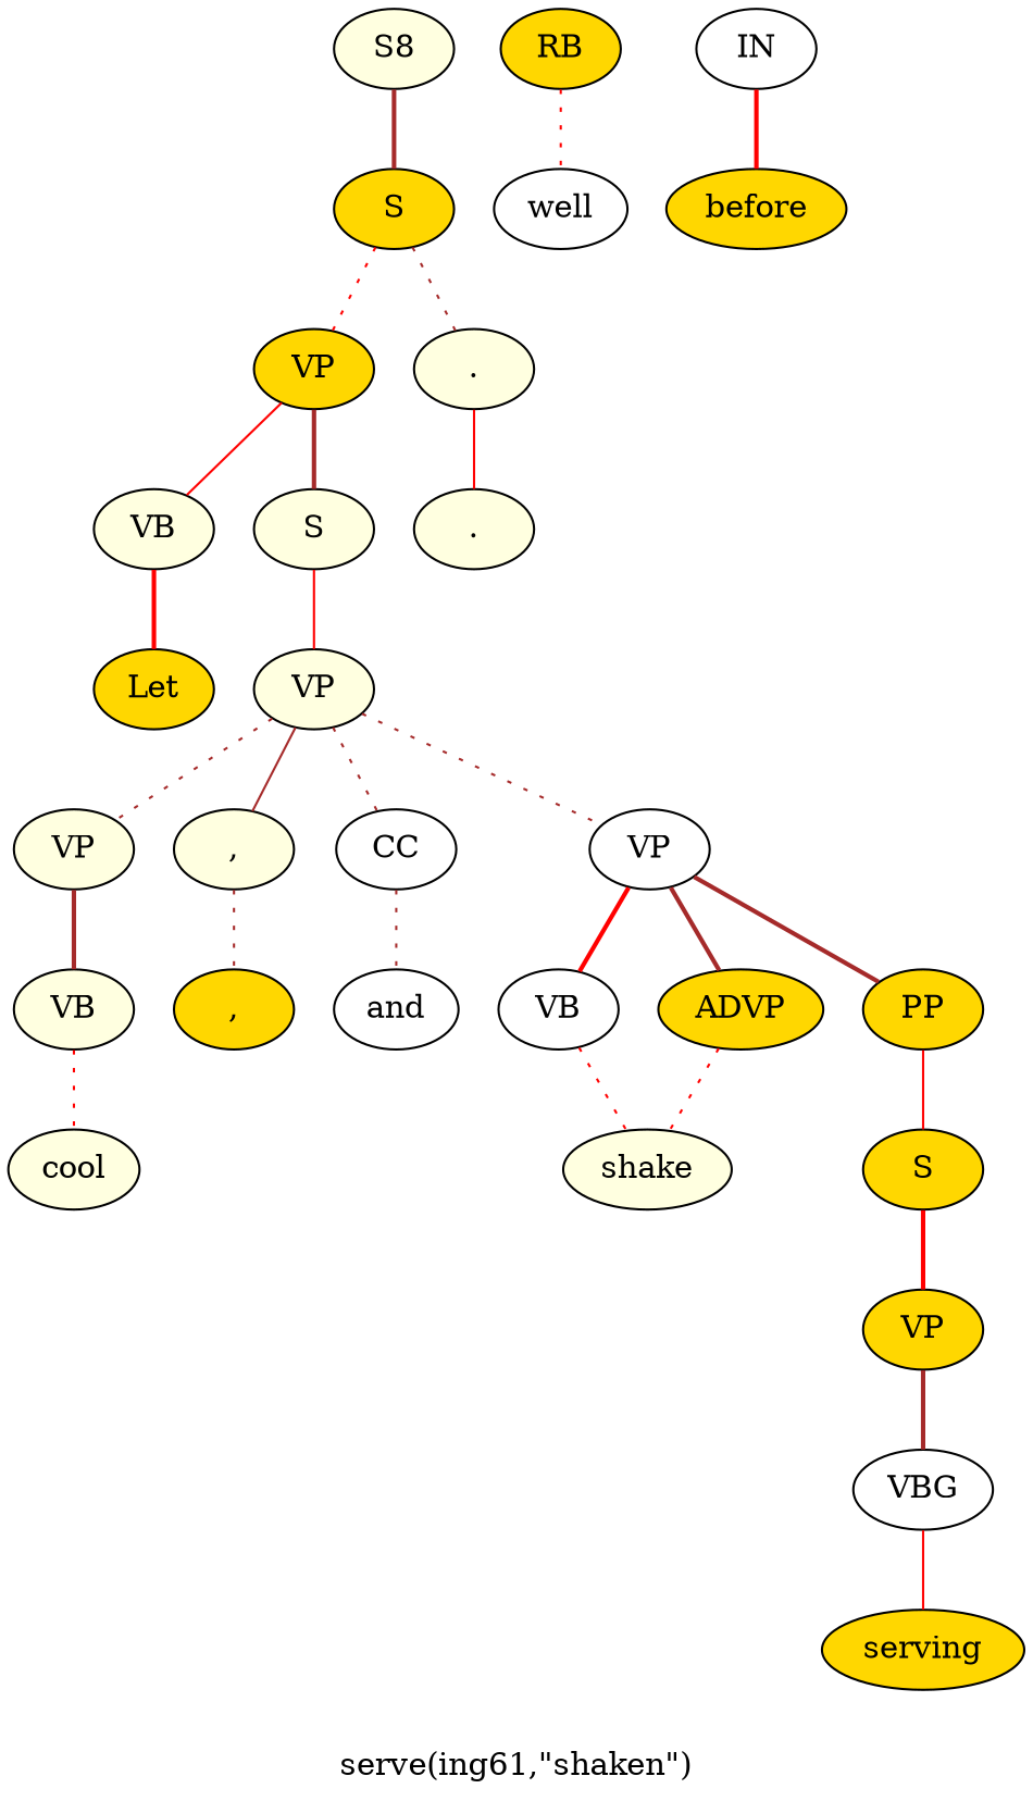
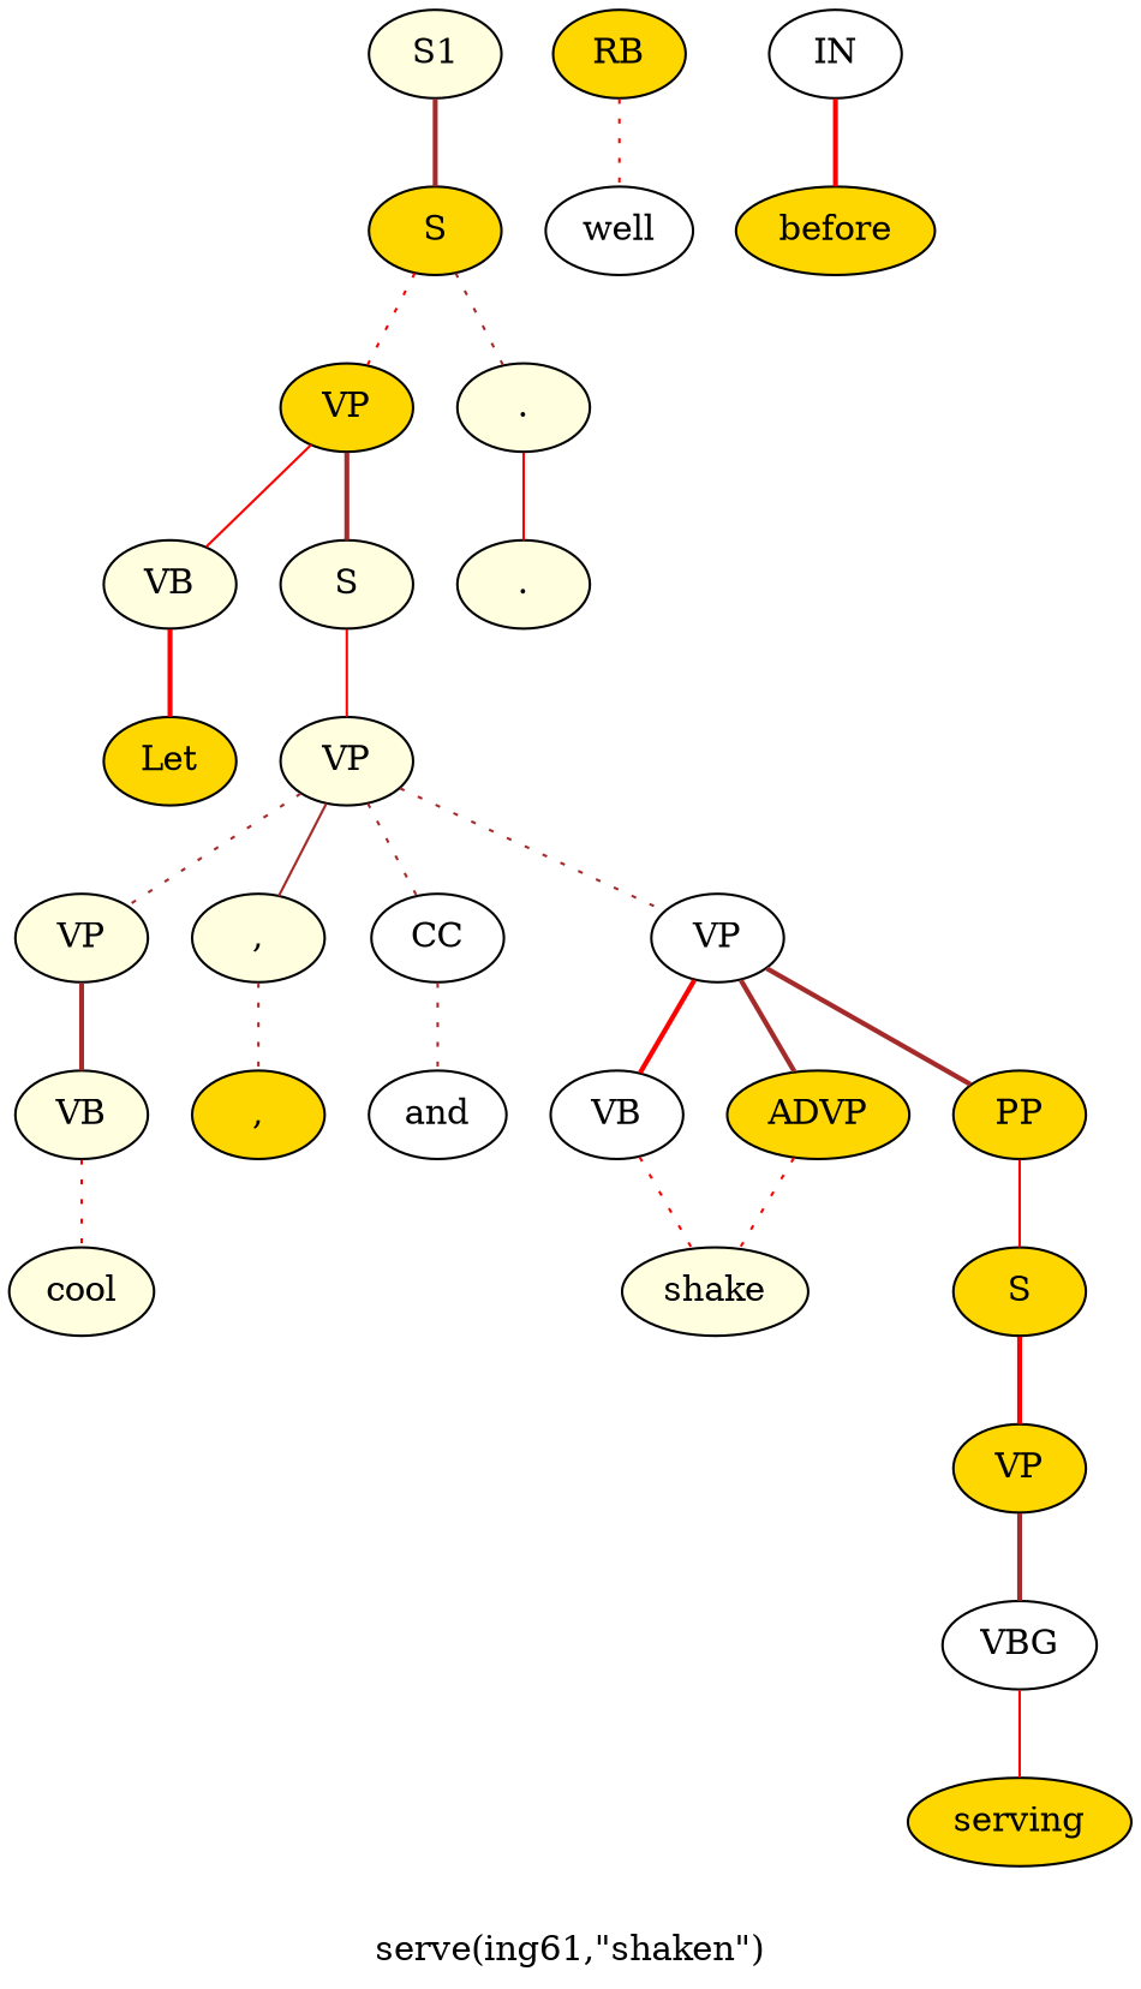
  graph {
    label="serve(ing61,\"shaken\")"
    node [fillcolor=lightyellow style=filled]
    edge [color=red style=dotted]
-   n1 [label=S8]
+   n1 [label=S1]
    n2 [fillcolor=gold label=S]
    n3 [fillcolor=gold label=VP]
    n4 [label="."]
    n5 [label=VB]
    n6 [label=S]
    n7 [label="."]
    n8 [fillcolor=gold label=Let]
    n9 [label=VP]
    n10 [label=VP]
    n11 [label=","]
    n12 [fillcolor=white label=CC]
    n13 [fillcolor=white label=VP]
    n14 [label=VB]
    n15 [fillcolor=gold label=","]
    n16 [fillcolor=white label=and]
    n17 [fillcolor=white label=VB]
    n18 [fillcolor=gold label=ADVP]
    n19 [fillcolor=gold label=PP]
    n20 [label=cool]
    n21 [label=shake]
    n22 [fillcolor=gold label=S]
    n23 [fillcolor=gold label=RB]
    n24 [fillcolor=white label=well]
    n25 [fillcolor=white label=IN]
    n26 [fillcolor=gold label=before]
    n27 [fillcolor=gold label=VP]
    n28 [fillcolor=white label=VBG]
    n29 [fillcolor=gold label=serving]
    n1 -- n2 [color=brown style=bold]
    n2 -- n3
    n2 -- n4 [color=brown]
    n3 -- n5 [style=solid]
    n3 -- n6 [color=brown style=bold]
    n4 -- n7 [style=solid]
    n5 -- n8 [style=bold]
    n6 -- n9 [style=solid]
    n9 -- n10 [color=brown]
    n9 -- n11 [color=brown style=solid]
    n9 -- n12 [color=brown]
    n9 -- n13 [color=brown]
    n10 -- n14 [color=brown style=bold]
    n11 -- n15 [color=brown]
    n12 -- n16 [color=brown]
    n13 -- n17 [style=bold]
    n13 -- n18 [color=brown style=bold]
    n13 -- n19 [color=brown style=bold]
    n14 -- n20
    n17 -- n21
    n18 -- n21
    n19 -- n22 [style=solid]
    n22 -- n27 [style=bold]
    n23 -- n24
    n25 -- n26 [style=bold]
    n27 -- n28 [color=brown style=bold]
    n28 -- n29 [style=solid]
  }
